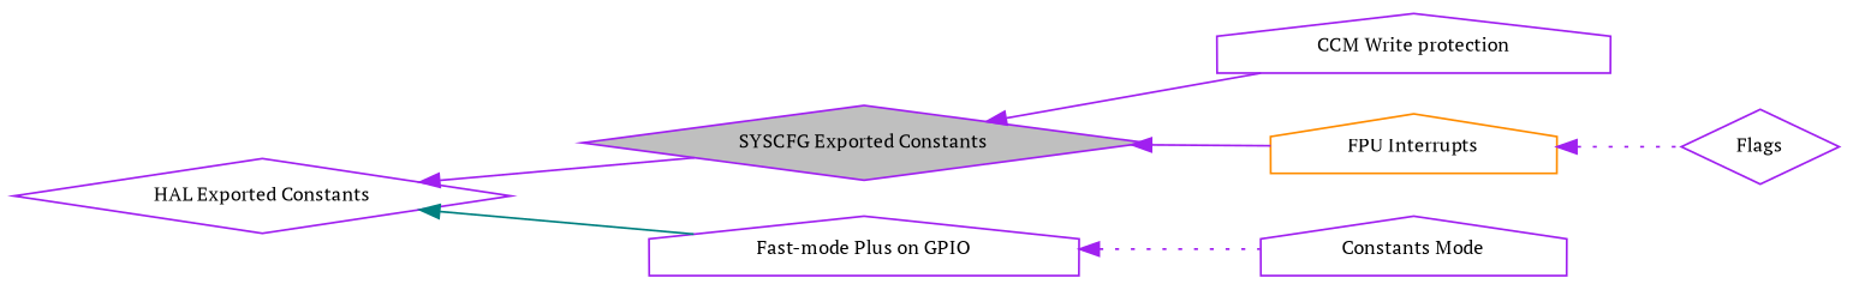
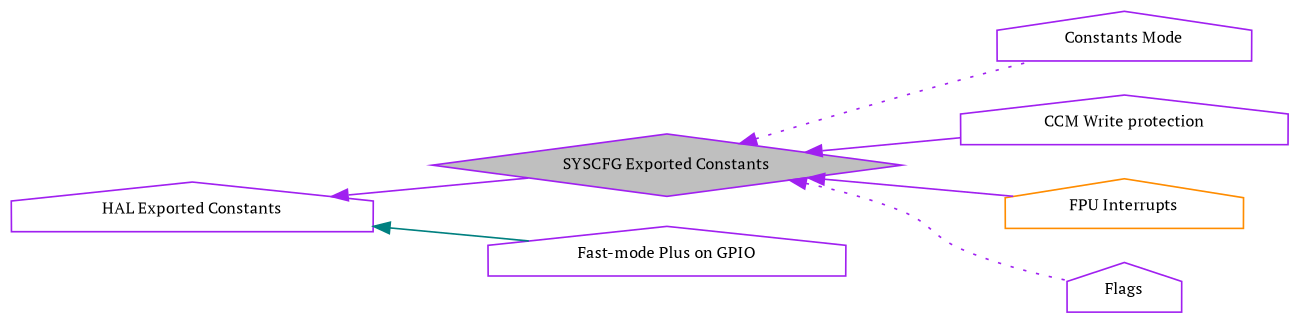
  digraph {
    fontname="PT Serif"
    rankdir=LR
    node [color=purple fillcolor=white fontname="PT Serif" fontsize=10 shape=house style=filled]
    edge [color=purple dir=back fontname="PT Serif" fontsize=10 labelfontname=Helvetica labelfontsize=10 shape=plaintext style=solid]
-   n1 [height=0.2 label="HAL Exported Constants" shape=diamond width=0.4]
+   n1 [height=0.2 label="HAL Exported Constants" width=0.4]
    n2 [fillcolor=grey75 fontcolor=black height=0.2 label="SYSCFG Exported Constants" shape=diamond width=0.4]
    n3 [height=0.2 label="Fast-mode Plus on GPIO" width=0.4]
    n4 [height=0.2 label="Constants Mode" width=0.4]
    n5 [height=0.2 label="CCM Write protection" width=0.4]
    n6 [color=darkorange height=0.2 label="FPU Interrupts" width=0.4]
-   n7 [height=0.2 label=Flags shape=diamond width=0.4]
+   n7 [height=0.2 label=Flags width=0.4]
    n1 -> n2
    n1 -> n3 [color=teal]
-   n3 -> n4 [style=dotted]
+   n2 -> n4 [style=dotted]
    n2 -> n5
    n2 -> n6
-   n6 -> n7 [style=dotted]
+   n2 -> n7 [style=dotted]
  }
